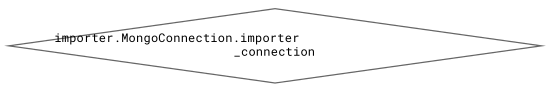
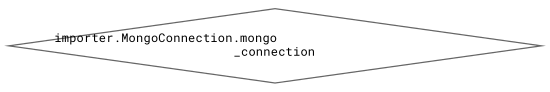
  digraph {
    rankdir=TB
    fontname="Roboto Mono"
-   n1 [color=grey40 fillcolor=white fontname="Roboto Mono" fontsize=10 height=0.2 label="importer.MongoConnection.importer\l_connection" shape=diamond style=filled width=0.4]
+   n1 [color=grey40 fillcolor=white fontname="Roboto Mono" fontsize=10 height=0.2 label="importer.MongoConnection.mongo\l_connection" shape=diamond style=filled width=0.4]
  }
